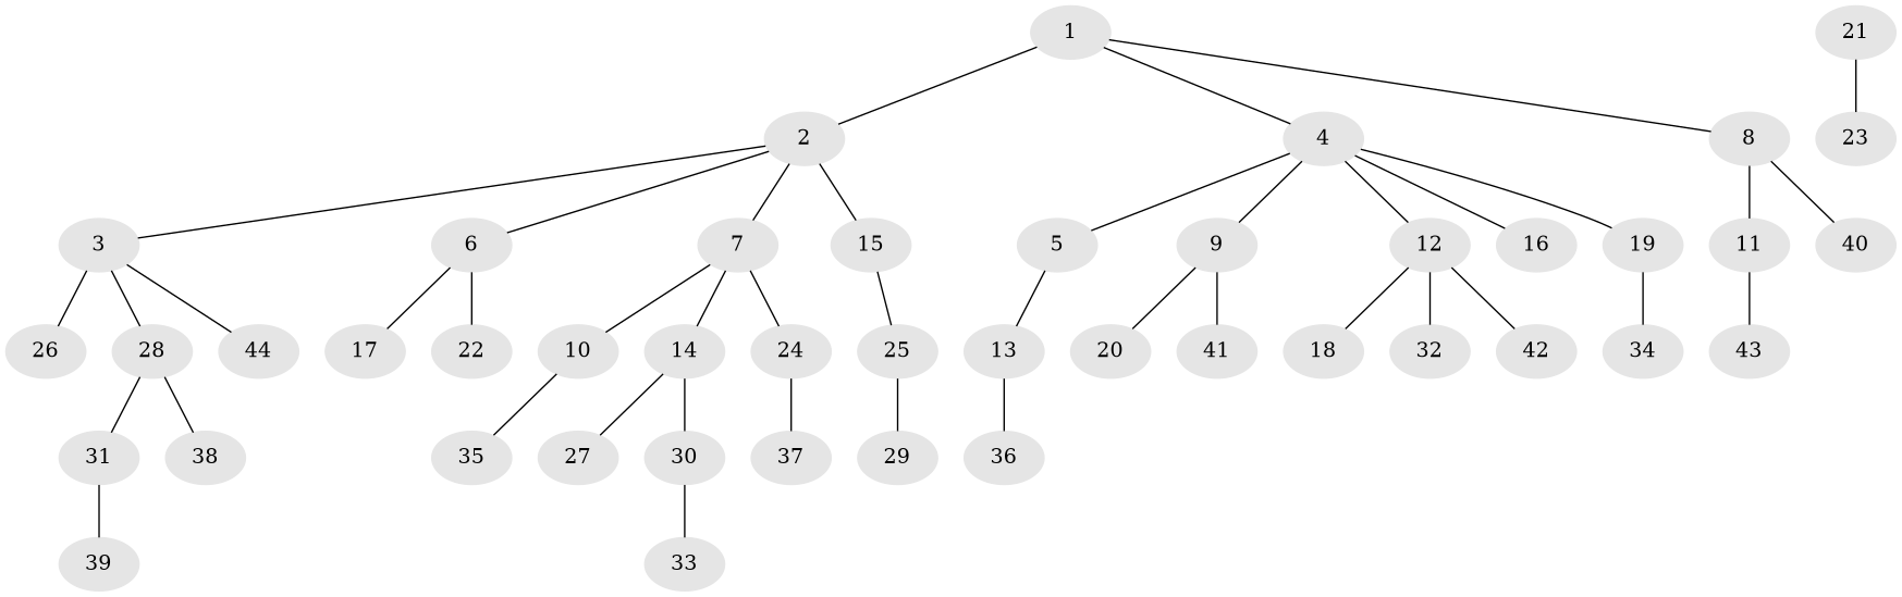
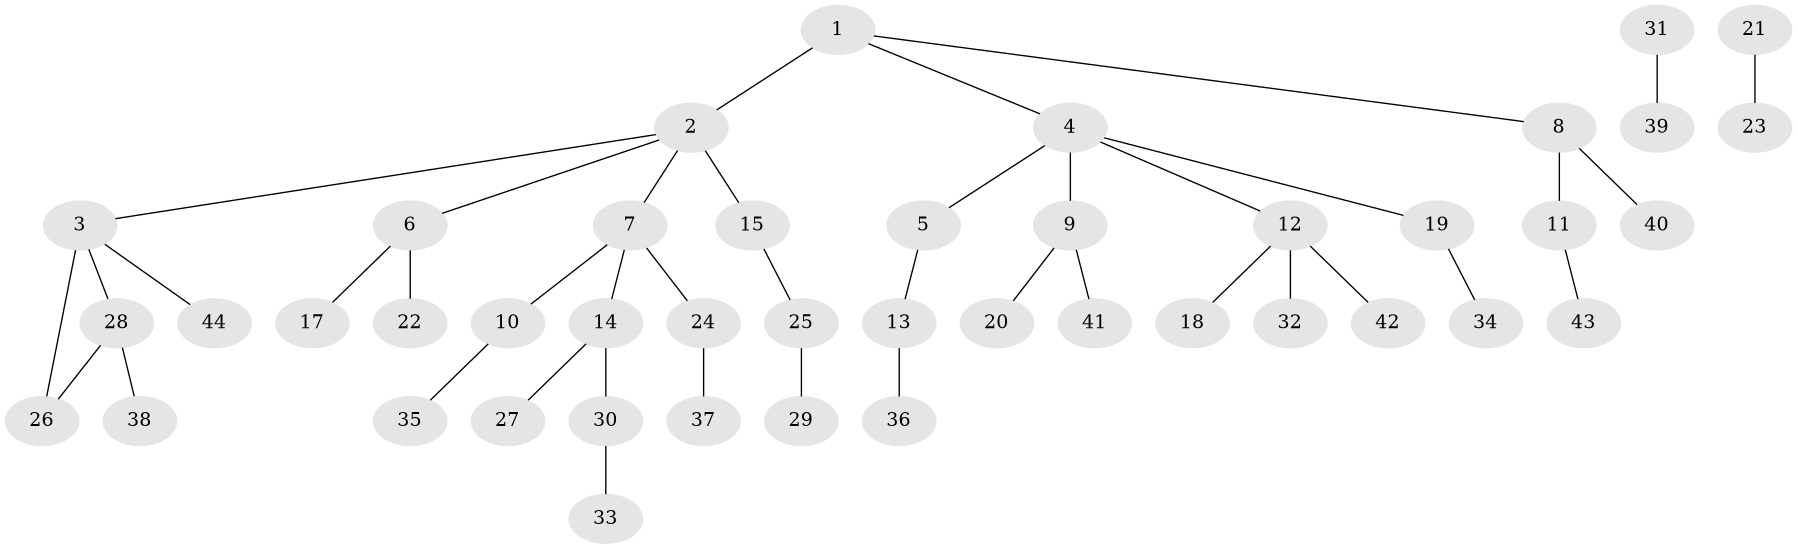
  graph {
    node [color=gray90 style=filled]
    edge [weight=1.0]
    1
    2
    4
    8
    3
    6
    7
    15
    5
    9
    12
-   16
    19
    26
    28
    44
    17
    22
    10
    14
    24
    11
    40
    25
    31
    38
    13
    20
    41
    18
    32
    42
    34
    36
    35
    27
    30
    37
    43
    21
    23
    33
    29
    39
    1 -- 2 [weight=2.0]
    1 -- 4
    1 -- 8
    2 -- 3
    2 -- 6
    2 -- 7
    2 -- 15
    4 -- 5
    4 -- 9
    4 -- 12
-   4 -- 16
    4 -- 19
    8 -- 11 [weight=2.0]
    8 -- 40
    3 -- 26 [weight=3.0]
    3 -- 28
    3 -- 44
    6 -- 17
    6 -- 22
    7 -- 10
    7 -- 14
    7 -- 24
    15 -- 25
    5 -- 13
    9 -- 20
    9 -- 41
    12 -- 18
    12 -- 32 [weight=4.0]
    12 -- 42
    19 -- 34
-   28 -- 31
+   28 -- 26
    28 -- 38
    10 -- 35
    14 -- 27
    14 -- 30
    24 -- 37
    11 -- 43
    25 -- 29
    31 -- 39 [weight=2.0]
    13 -- 36 [weight=2.0]
    30 -- 33
    21 -- 23
  }
